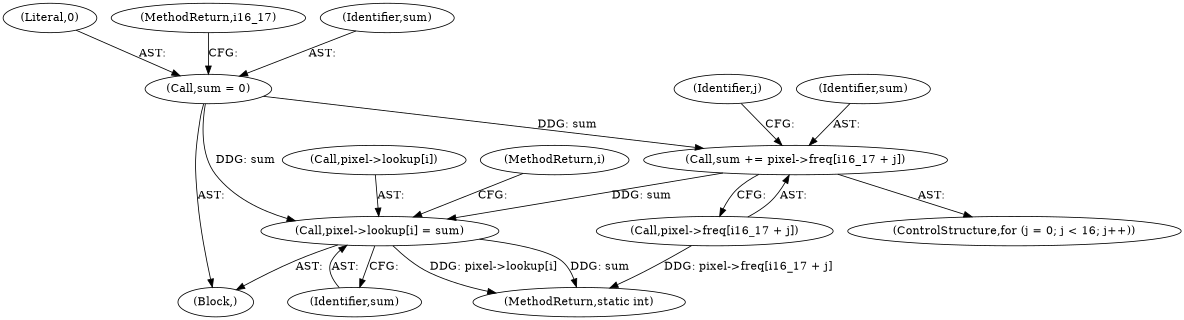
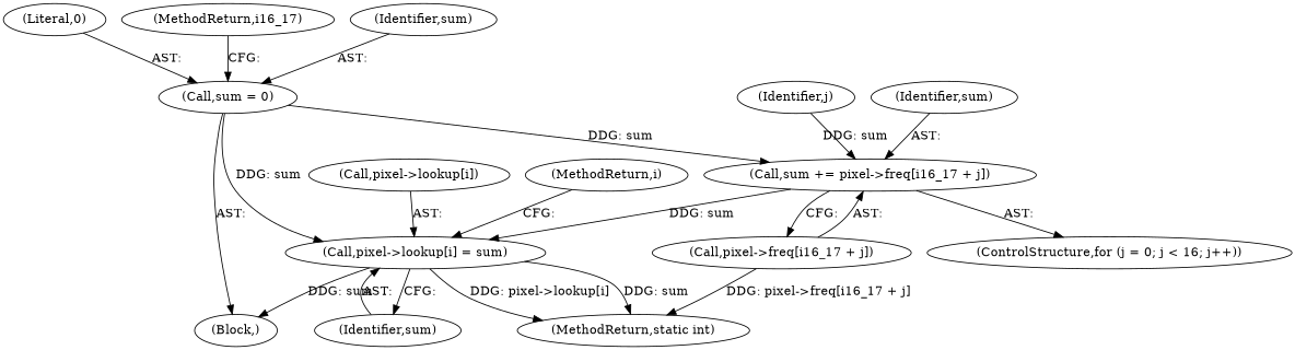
  digraph {
    n1 [label="(Call,pixel->lookup[i] = sum)"]
    n2 [label="(Identifier,sum)"]
    n3 [label="(Block,)"]
    n4 [label="(MethodReturn,static int)"]
    n5 [label="(Call,sum = 0)"]
    n6 [label="(Call,sum += pixel->freq[i16_17 + j])"]
    n7 [label="(Call,pixel->freq[i16_17 + j])"]
    n8 [label="(ControlStructure,for (j = 0; j < 16; j++))"]
    n9 [label="(Literal,0)"]
    n10 [label="(Call,pixel->lookup[i])"]
    n11 [label="(MethodReturn,i)"]
    n12 [label="(Identifier,sum)"]
    n13 [label="(MethodReturn,i16_17)"]
    n14 [label="(Identifier,j)"]
    n15 [label="(Identifier,sum)"]
    n1 -> n2 [label="CFG: "]
-   n1 -> n3 [label="AST: "]
+   n1 -> n3 [label="DDG: sum"]
    n1 -> n4 [label="DDG: sum"]
    n1 -> n4 [label="DDG: pixel->lookup[i]"]
    n2 -> n1 [label="AST: "]
    n5 -> n1 [label="DDG: sum"]
    n5 -> n3 [label="AST: "]
    n5 -> n6 [label="DDG: sum"]
    n6 -> n1 [label="DDG: sum"]
    n6 -> n7 [label="CFG: "]
    n6 -> n8 [label="AST: "]
    n7 -> n4 [label="DDG: pixel->freq[i16_17 + j]"]
    n7 -> n6 [label="AST: "]
    n9 -> n5 [label="AST: "]
    n10 -> n1 [label="AST: "]
    n11 -> n1 [label="CFG: "]
    n12 -> n6 [label="AST: "]
    n13 -> n5 [label="CFG: "]
-   n14 -> n6 [label="CFG: "]
+   n14 -> n6 [label="DDG: sum"]
    n15 -> n5 [label="AST: "]
  }
